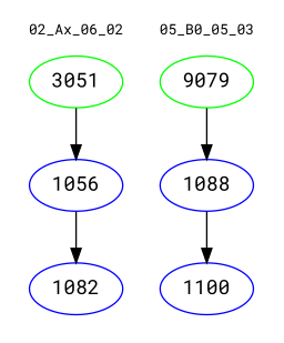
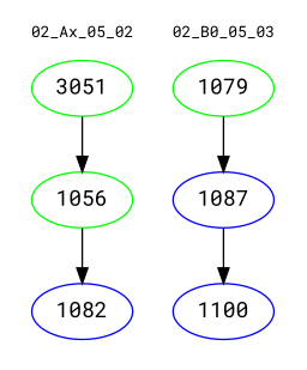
  digraph {
    fontname="Roboto Mono"
    node [color=blue fontname="Roboto Mono"]
    edge [color=black fontname="Roboto Mono"]
    n1 [color=green label=3051]
-   n2 [label=1056]
+   n2 [color=green label=1056]
    n3 [label=1082]
-   n4 [color=green label=9079]
-   n5 [label=1088]
+   n4 [color=green label=1079]
+   n5 [label=1087]
    n6 [label=1100]
    subgraph cluster_1 {
      color=white
      fontsize=10
-     label="02_Ax_06_02"
+     label="02_Ax_05_02"
      n1
      n2
      n3
    }
    subgraph cluster_2 {
      color=white
      fontsize=10
-     label="05_B0_05_03"
+     label="02_B0_05_03"
      n4
      n5
      n6
    }
    n1 -> n2
    n2 -> n3
    n4 -> n5
    n5 -> n6
  }
